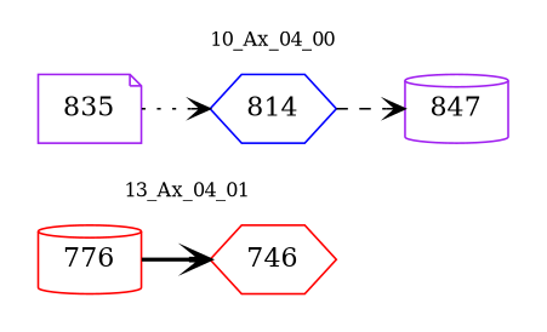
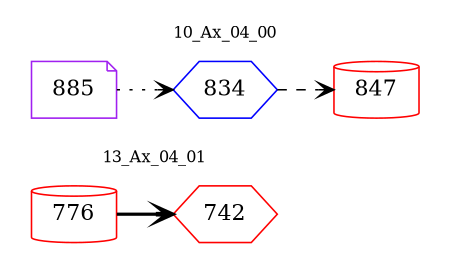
  digraph {
    rankdir=LR
    node [color=red shape=cylinder]
    edge [arrowhead=vee color=black]
    n1 [label=776]
-   n2 [label=746 shape=hexagon]
-   n3 [color=purple label=835 shape=note]
-   n4 [color=blue label=814 shape=hexagon]
-   n5 [color=purple label=847]
+   n2 [label=742 shape=hexagon]
+   n3 [color=purple label=885 shape=note]
+   n4 [color=blue label=834 shape=hexagon]
+   n5 [label=847]
    subgraph cluster_1 {
      color=white
      fontsize=10
      label="13_Ax_04_01"
      n1
      n2
    }
    subgraph cluster_2 {
      color=white
      fontsize=10
      label="10_Ax_04_00"
      n3
      n4
      n5
    }
    n1 -> n2 [style=bold]
    n3 -> n4 [style=dotted]
    n4 -> n5 [style=dashed]
  }
